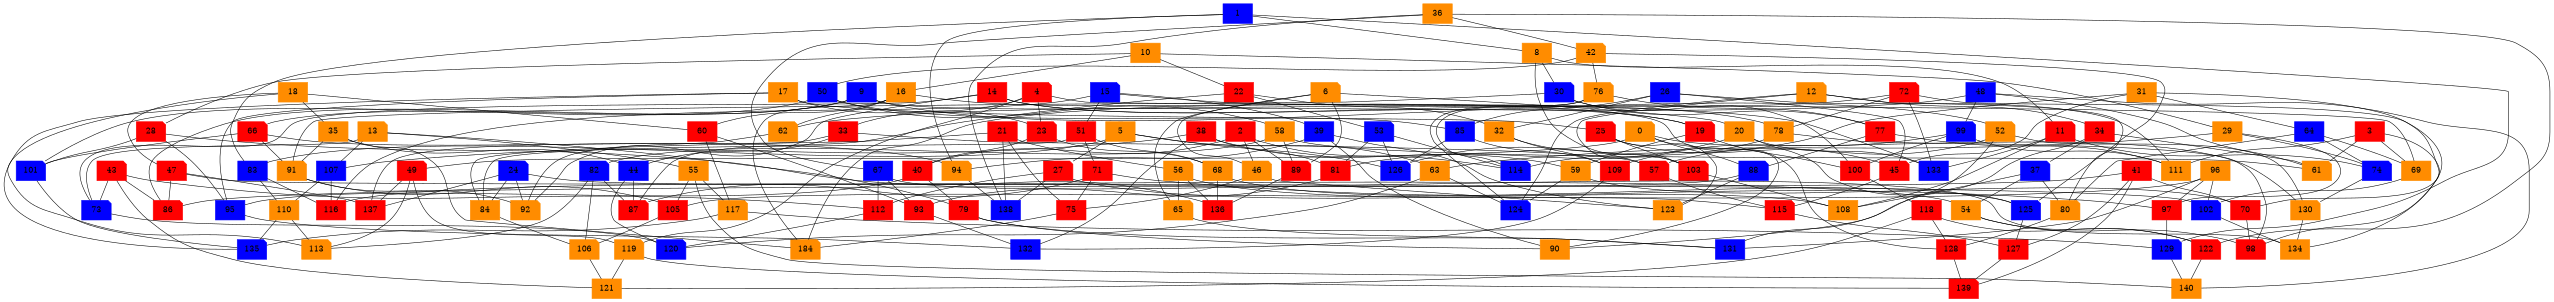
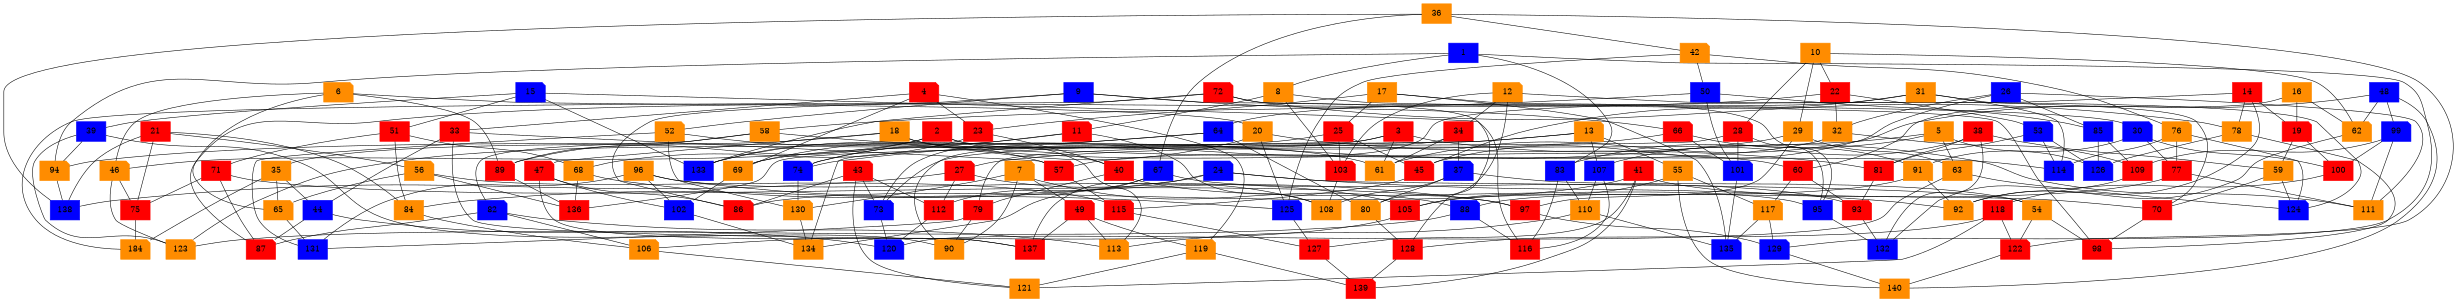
  graph {
    node [color=darkorange shape=box style=filled]
    1 [color=blue]
    8
    83 [color=blue]
    94 [shape=note]
    129 [color=blue shape=note]
    11 [color=red shape=note]
    30 [color=blue shape=note]
    103 [color=red shape=note]
    116 [color=red]
    110
    138 [color=blue]
    140
    2 [color=red]
    40 [color=red]
    46 [shape=note]
    89 [color=red shape=note]
    114 [color=blue shape=note]
    79 [color=red]
    95 [color=blue]
    75 [color=red]
    123 [shape=note]
    136 [color=red]
    3 [color=red]
    61 [shape=note]
    69
    111
    134
    102 [color=blue shape=note]
    4 [color=red shape=note]
    23 [color=red shape=note]
    33 [color=red]
    119 [shape=note]
    68
    137 [color=red]
    57 [color=red shape=note]
    44 [color=blue]
    139 [color=red shape=note]
    121
    5
    27 [color=red shape=note]
    63
    126 [color=blue shape=note]
    108
    112 [color=red]
    124 [color=blue shape=note]
    120 [color=blue shape=note]
    6 [shape=note]
    20
    65 [shape=note]
    133 [color=blue]
    81 [color=red]
    125 [color=blue shape=note]
    131 [color=blue]
-   7 [shape=note label=0]
+   7 [shape=note]
    49 [color=red shape=note]
    88 [color=blue shape=note]
    90
    130 [shape=note]
    113 [shape=note]
    74 [color=blue shape=note]
    100 [color=red]
    77 [color=red]
    91 [shape=note]
    9 [color=blue]
    52 [shape=note]
    66 [color=red shape=note]
    86 [color=red shape=note]
    128 [color=red]
    101 [color=blue shape=note]
    22 [color=red]
    10
    28 [color=red shape=note]
    29
    62 [shape=note]
    32
    53 [color=blue shape=note]
    87 [color=red shape=note]
    97 [color=red]
    92 [shape=note]
    12 [shape=note]
    34 [color=red]
    80 [shape=note]
    37 [color=blue shape=note]
    13 [shape=note]
    55
    73 [color=blue shape=note]
    107 [color=blue]
    105 [color=red]
    117 [shape=note]
    14 [color=red]
    19 [color=red shape=note]
    78
    59
    98 [color=red shape=note]
    15 [color=blue shape=note]
    39 [color=blue]
    51 [color=red]
    84
    71 [color=red]
    16
    60 [color=red]
    n102 [label=184 shape=note]
    93 [color=red shape=note]
    17
    25 [color=red shape=note]
    135 [color=blue shape=note]
    45 [color=red shape=note]
    132 [color=blue]
    18
    35
    47 [color=red shape=note]
    70 [color=red]
    118 [color=red]
    127 [color=red]
    21 [color=red]
    56 [shape=note]
    115 [color=red shape=note]
    106 [shape=note]
    109 [color=red]
    24 [color=blue shape=note]
    54
    122 [color=red shape=note]
    26 [color=blue]
    85 [color=blue]
    31
    64 [color=blue]
    36
    42 [shape=note]
    67 [color=blue]
    50 [color=blue]
    76 [shape=note]
    38 [color=red]
    41 [color=red]
    58
    43 [color=red shape=note]
    48 [color=blue]
    99 [color=blue shape=note]
    82 [color=blue shape=note]
    72 [color=red shape=note]
    96
    1 -- 8
    1 -- 83
    1 -- 94
    1 -- 129
    8 -- 11
    8 -- 30
    8 -- 103
    83 -- 116
    83 -- 110
    94 -- 138
    129 -- 140
    11 -- 108
    11 -- 133
    11 -- 74
    30 -- 100
    30 -- 77
    30 -- 91
    103 -- 108
    110 -- 113
    110 -- 135
    2 -- 40
    2 -- 46
    2 -- 89
    2 -- 114
    40 -- 79
    40 -- 95
    46 -- 75
    46 -- 123
    89 -- 136
    79 -- 131
    79 -- 90
    95 -- 132
    75 -- n102
    3 -- 61
    3 -- 69
    3 -- 111
    3 -- 134
    69 -- 102
    102 -- 134
    4 -- 69
    4 -- 23
    4 -- 33
    4 -- 119
    23 -- 40
    23 -- 68
    33 -- 137
    33 -- 57
    33 -- 44
    119 -- 139
    119 -- 121
    68 -- 136
    68 -- 125
    57 -- 115
    44 -- 120
    44 -- 87
    5 -- 83
    5 -- 27
    5 -- 63
    5 -- 126
    27 -- 138
    27 -- 108
    27 -- 112
    63 -- 124
    63 -- 120
    112 -- 120
    6 -- 46
    6 -- 89
    6 -- 20
    6 -- 65
    20 -- 133
    20 -- 81
    20 -- 125
    65 -- 131
    81 -- 93
    125 -- 127
    7 -- 49
    7 -- 88
    7 -- 90
    7 -- 130
    49 -- 119
    49 -- 137
    49 -- 113
    88 -- 116
    88 -- 123
    130 -- 134
    74 -- 130
    100 -- 118
    77 -- 111
    77 -- 88
    91 -- 92
    91 -- 105
    9 -- 52
    9 -- 66
    9 -- 86
    9 -- 128
    52 -- 57
    52 -- 131
    52 -- 130
    66 -- 94
    66 -- 91
    66 -- 101
    128 -- 139
    101 -- 135
    22 -- 32
    22 -- 53
    22 -- 87
    10 -- 22
    10 -- 28
    10 -- 29
-   10 -- 16
+   10 -- 62
    28 -- 95
    28 -- 136
    28 -- 101
    29 -- 63
    29 -- 74
    29 -- 97
    62 -- 92
    32 -- 57
    32 -- 109
    53 -- 114
    53 -- 126
    53 -- 81
    97 -- 129
    12 -- 103
    12 -- 124
    12 -- 34
    12 -- 80
    34 -- 61
    34 -- 90
    34 -- 37
    80 -- 128
    37 -- 108
    37 -- 80
    37 -- 54
    13 -- 79
    13 -- 55
    13 -- 73
    13 -- 107
    55 -- 140
    55 -- 105
    55 -- 117
    73 -- 120
    107 -- 116
    107 -- 110
    105 -- 106
    117 -- 129
    117 -- 135
    14 -- 92
    14 -- 73
    14 -- 19
    14 -- 78
    19 -- 100
    19 -- 59
    78 -- 126
    78 -- 98
    59 -- 124
    59 -- 70
    15 -- 116
    15 -- 133
    15 -- 39
    15 -- 51
    39 -- 94
    39 -- 123
    39 -- 90
    51 -- 68
    51 -- 84
    51 -- 71
    84 -- 106
    71 -- 75
    71 -- 87
    71 -- 97
    16 -- 62
    16 -- 19
    16 -- 60
-   16 -- n102
    60 -- 117
    60 -- 93
    93 -- 132
    17 -- 95
    17 -- 23
    17 -- 25
    17 -- 135
    25 -- 103
    25 -- 123
    25 -- 45
    45 -- 115
    18 -- 113
    18 -- 60
    18 -- 35
    18 -- 47
    35 -- 44
-   35 -- 91
+   35 -- 65
    35 -- n102
    47 -- 102
    47 -- 137
    47 -- 86
    70 -- 98
    118 -- 121
    118 -- 128
    118 -- 122
    127 -- 139
    21 -- 138
    21 -- 75
    21 -- 84
    21 -- 56
    56 -- 136
    56 -- 65
    56 -- 115
    115 -- 127
    106 -- 121
    109 -- 132
    24 -- 137
    24 -- 92
    24 -- 84
    24 -- 54
    54 -- 98
    54 -- 122
    122 -- 140
    26 -- 111
    26 -- 32
    26 -- 45
    26 -- 85
    85 -- 126
    85 -- 109
    31 -- 114
    31 -- 45
    31 -- 70
    31 -- 64
    64 -- 69
    64 -- 74
    64 -- 80
    36 -- 138
    36 -- 122
    36 -- 42
    36 -- 67
    42 -- 125
    42 -- 50
    42 -- 76
    67 -- 134
    67 -- 112
    67 -- 93
    50 -- 101
    50 -- 85
    50 -- 58
    76 -- 114
    76 -- 124
    76 -- 77
    38 -- 81
    38 -- 107
    38 -- 59
    38 -- 132
    41 -- 139
    41 -- 86
    41 -- 70
    41 -- 127
    58 -- 89
    58 -- 61
    58 -- 82
    43 -- 121
    43 -- 112
    43 -- 86
    43 -- 73
    48 -- 140
    48 -- 61
    48 -- 62
    48 -- 99
    99 -- 111
    99 -- 100
    99 -- 109
    82 -- 113
    82 -- 87
    82 -- 106
    72 -- 133
    72 -- 78
    72 -- 98
    72 -- n102
    96 -- 102
    96 -- 131
    96 -- 97
    96 -- 105
  }
